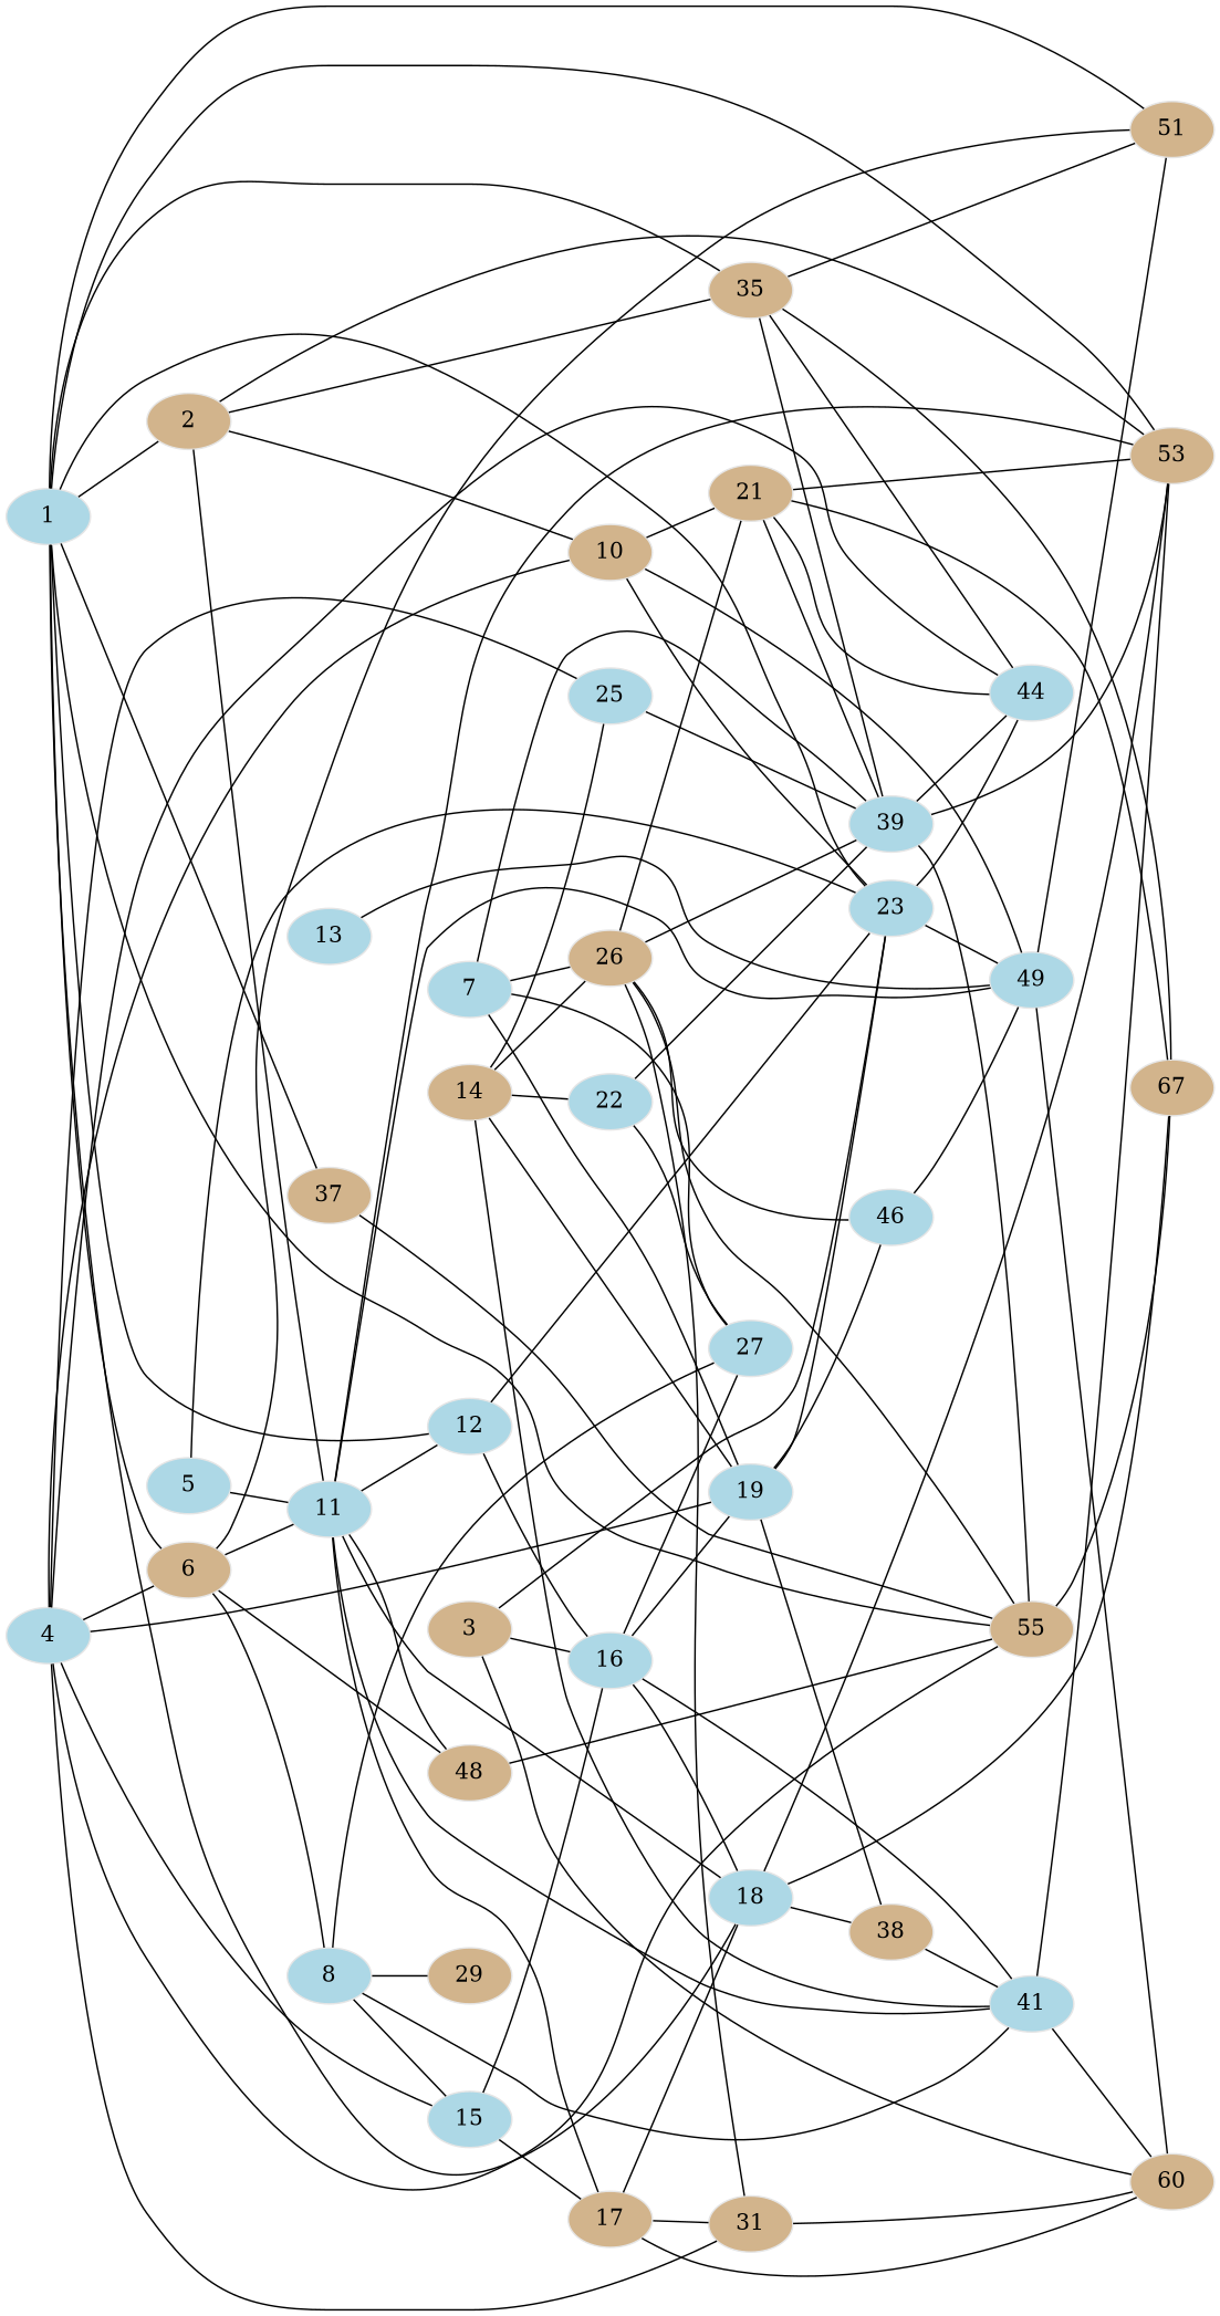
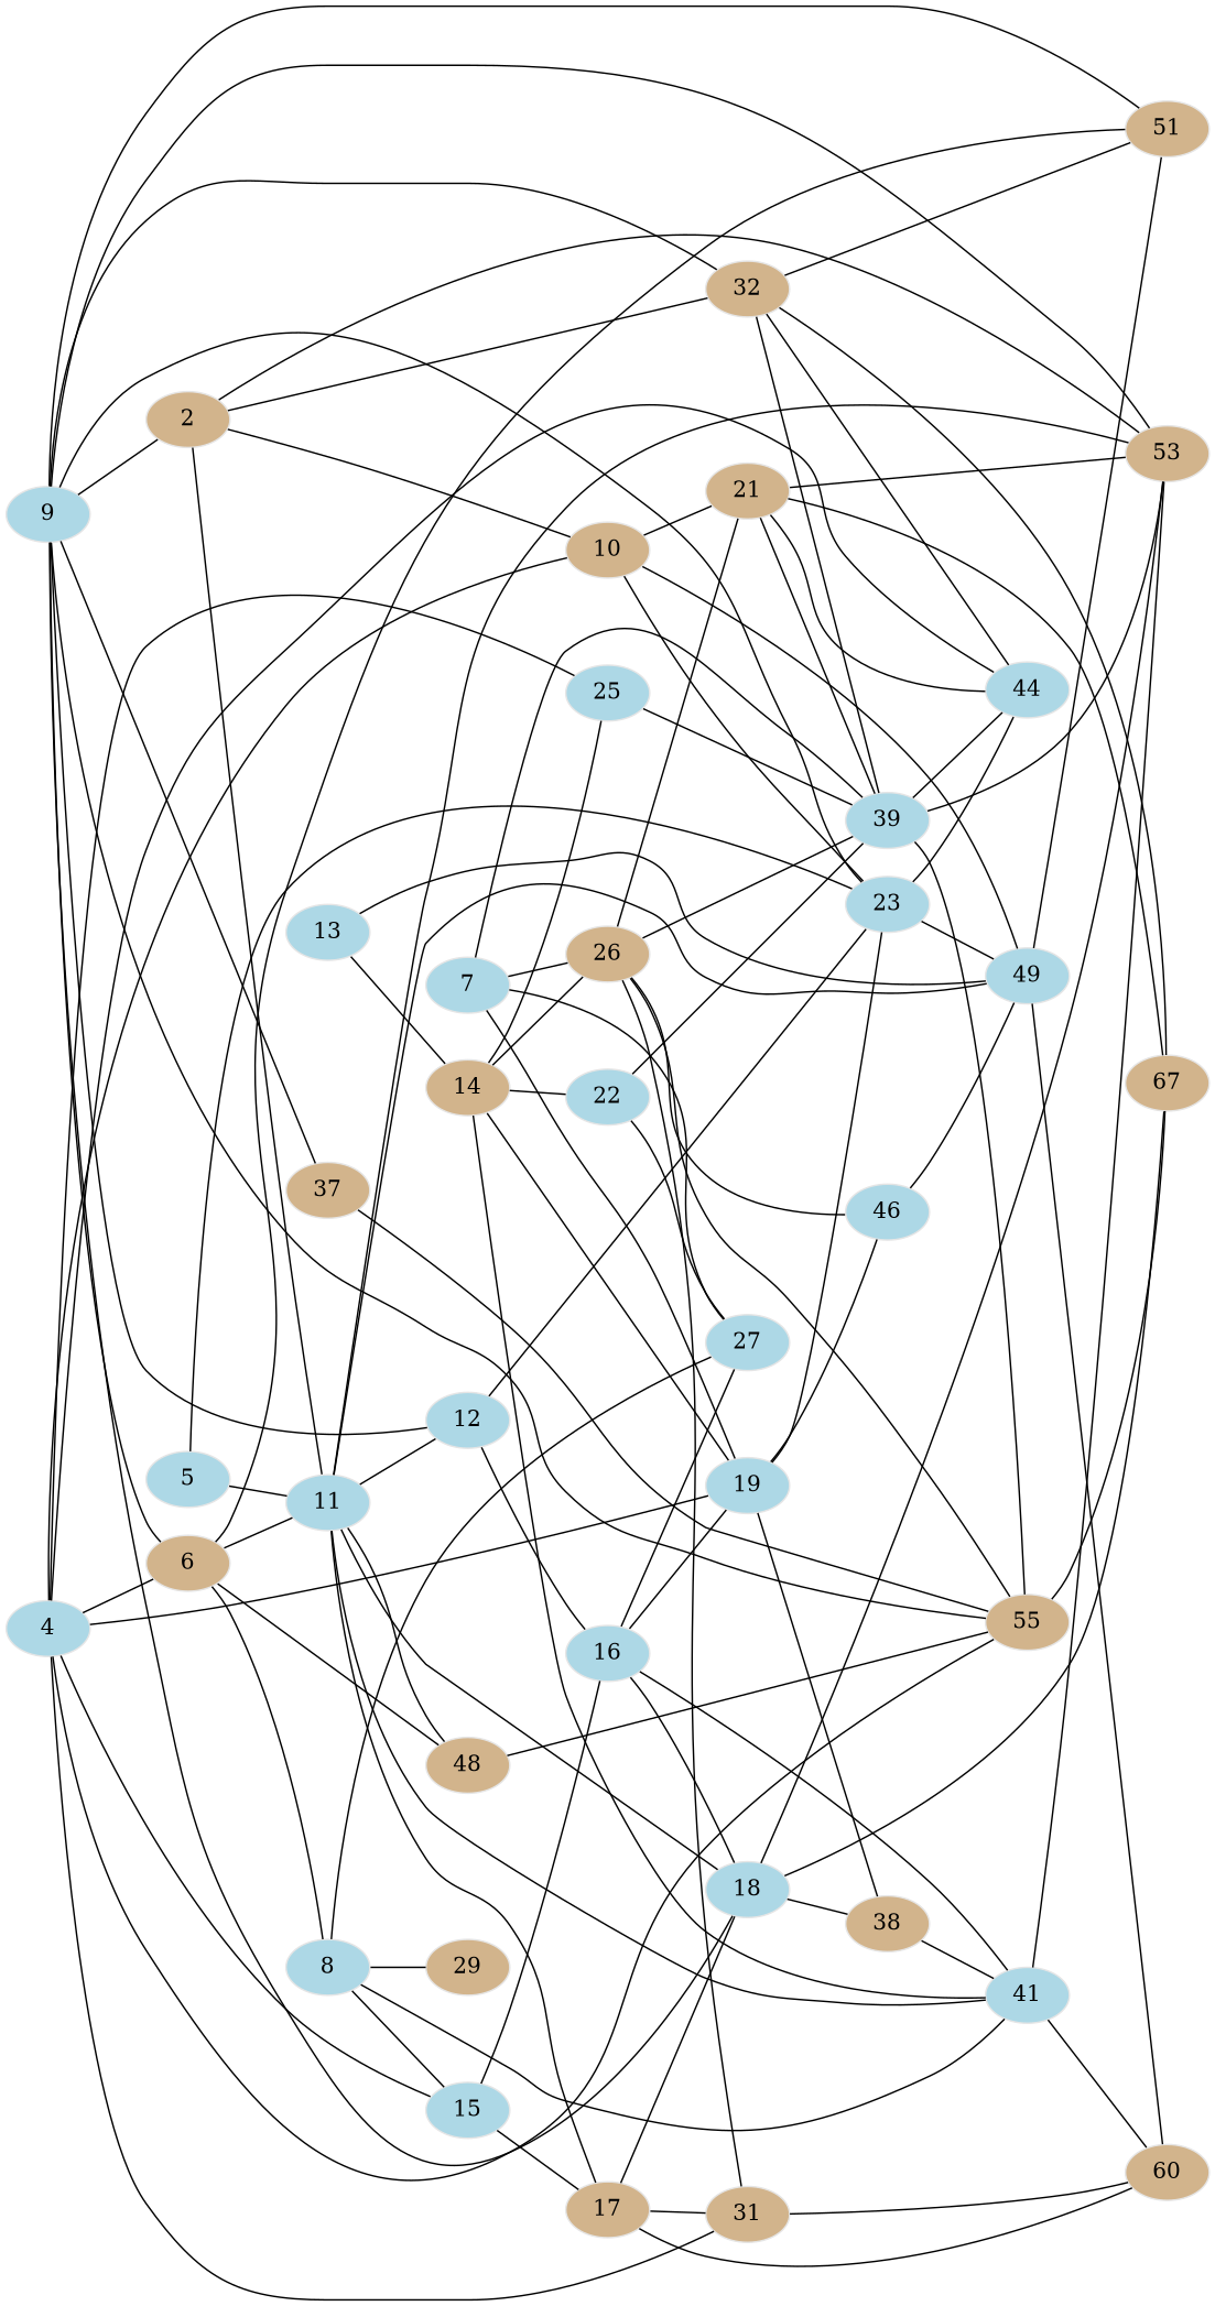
  graph {
    rankdir=LR
    node [color=gray90 fillcolor=lightblue style=filled]
-   1 [super="+35"]
+   1 [super="+35" label=9]
    2 [fillcolor=tan super="+45"]
    6 [fillcolor=tan super="+66"]
    12 [super="+64"]
    18 [super="+33"]
    23 [super="+65"]
-   32 [fillcolor=tan super="+36" label=35]
+   32 [fillcolor=tan super="+36"]
    37 [fillcolor=tan]
    51 [fillcolor=tan]
    53 [fillcolor=tan super="+62"]
    55 [fillcolor=tan super="+59"]
    10 [fillcolor=tan super="+47"]
    11 [super="+30"]
    8
    48 [fillcolor=tan]
    16 [super="+58"]
    38 [fillcolor=tan super="+43"]
    67 [fillcolor=tan]
    44 [super="+61"]
    49 [super="+57"]
    39 [super="+63"]
    21 [fillcolor=tan super="+42"]
    41 [super="+56"]
    17 [fillcolor=tan]
-   3 [fillcolor=tan super="+40"]
    60 [fillcolor=tan]
    19 [super="+54"]
    27 [super="+34"]
    4 [super="+20"]
    15 [super="+50"]
    25
    31 [fillcolor=tan super="+52"]
    46
    5
    29 [fillcolor=tan]
    7 [super="+9"]
    26 [fillcolor=tan]
    14 [fillcolor=tan super="+28"]
    22
    13
    1 -- 2
    1 -- 6
    1 -- 12
    1 -- 18
    1 -- 23
    1 -- 32
    1 -- 37
    1 -- 51
    1 -- 53
    1 -- 55
    2 -- 32
    2 -- 53
    2 -- 10
    2 -- 11
    6 -- 51
    6 -- 11
    6 -- 8
    6 -- 48
    12 -- 23
    12 -- 16
    18 -- 53
    18 -- 38
    18 -- 67
    23 -- 44
    23 -- 49
    32 -- 51
    32 -- 67
    32 -- 44
    32 -- 39
    37 -- 55
    55 -- 67
    10 -- 23
    10 -- 49
    10 -- 21
    11 -- 12
    11 -- 18
    11 -- 53
    11 -- 48
    11 -- 49
    11 -- 41
    11 -- 17
    8 -- 41
    8 -- 27
    8 -- 15
    8 -- 29
    48 -- 55
    16 -- 18
    16 -- 41
    16 -- 19
    16 -- 27
    38 -- 41
    49 -- 51
    49 -- 60
    39 -- 53
    39 -- 55
    39 -- 44
    21 -- 53
    21 -- 67
    21 -- 44
    21 -- 39
    41 -- 53
    41 -- 60
    17 -- 18
    17 -- 60
    17 -- 31
-   3 -- 23 [weight=2]
-   3 -- 16
-   3 -- 60
    19 -- 23
    19 -- 38
    19 -- 46
    4 -- 6
    4 -- 55
    4 -- 10
    4 -- 44
    4 -- 19
    4 -- 15
    4 -- 25
    4 -- 31
    15 -- 16
    15 -- 17
    25 -- 39
    31 -- 60
    46 -- 49
    5 -- 23
    5 -- 11
    7 -- 39
    7 -- 19
    7 -- 27
    7 -- 26
    26 -- 55
    26 -- 39
    26 -- 21
    26 -- 31
    26 -- 46
    14 -- 41
    14 -- 19
    14 -- 25
    14 -- 26
    14 -- 22
    22 -- 39
    22 -- 27
    13 -- 49
+   13 -- 14
  }
